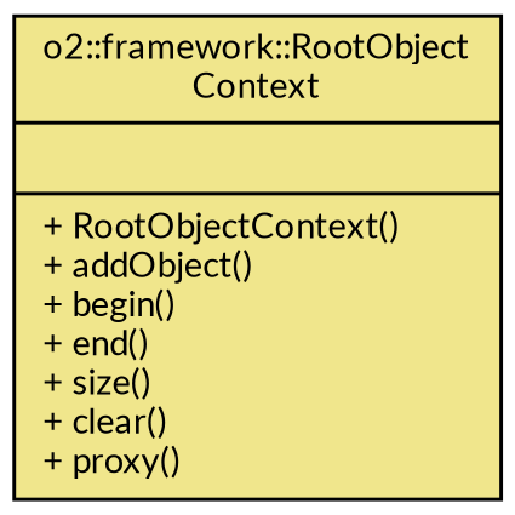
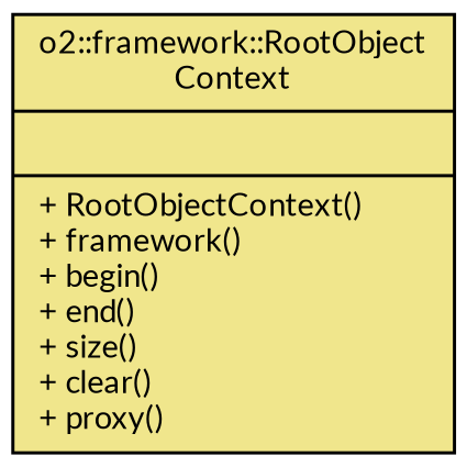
  digraph {
    fontname=Lato
-   n1 [color=black fillcolor=khaki fontcolor=black fontname=Lato fontsize=10 height=0.2 label="{o2::framework::RootObject\lContext\n||+ RootObjectContext()\l+ addObject()\l+ begin()\l+ end()\l+ size()\l+ clear()\l+ proxy()\l}" shape=record style=filled width=0.4]
+   n1 [color=black fillcolor=khaki fontcolor=black fontname=Lato fontsize=10 height=0.2 label="{o2::framework::RootObject\lContext\n||+ RootObjectContext()\l+ framework()\l+ begin()\l+ end()\l+ size()\l+ clear()\l+ proxy()\l}" shape=record style=filled width=0.4]
  }
